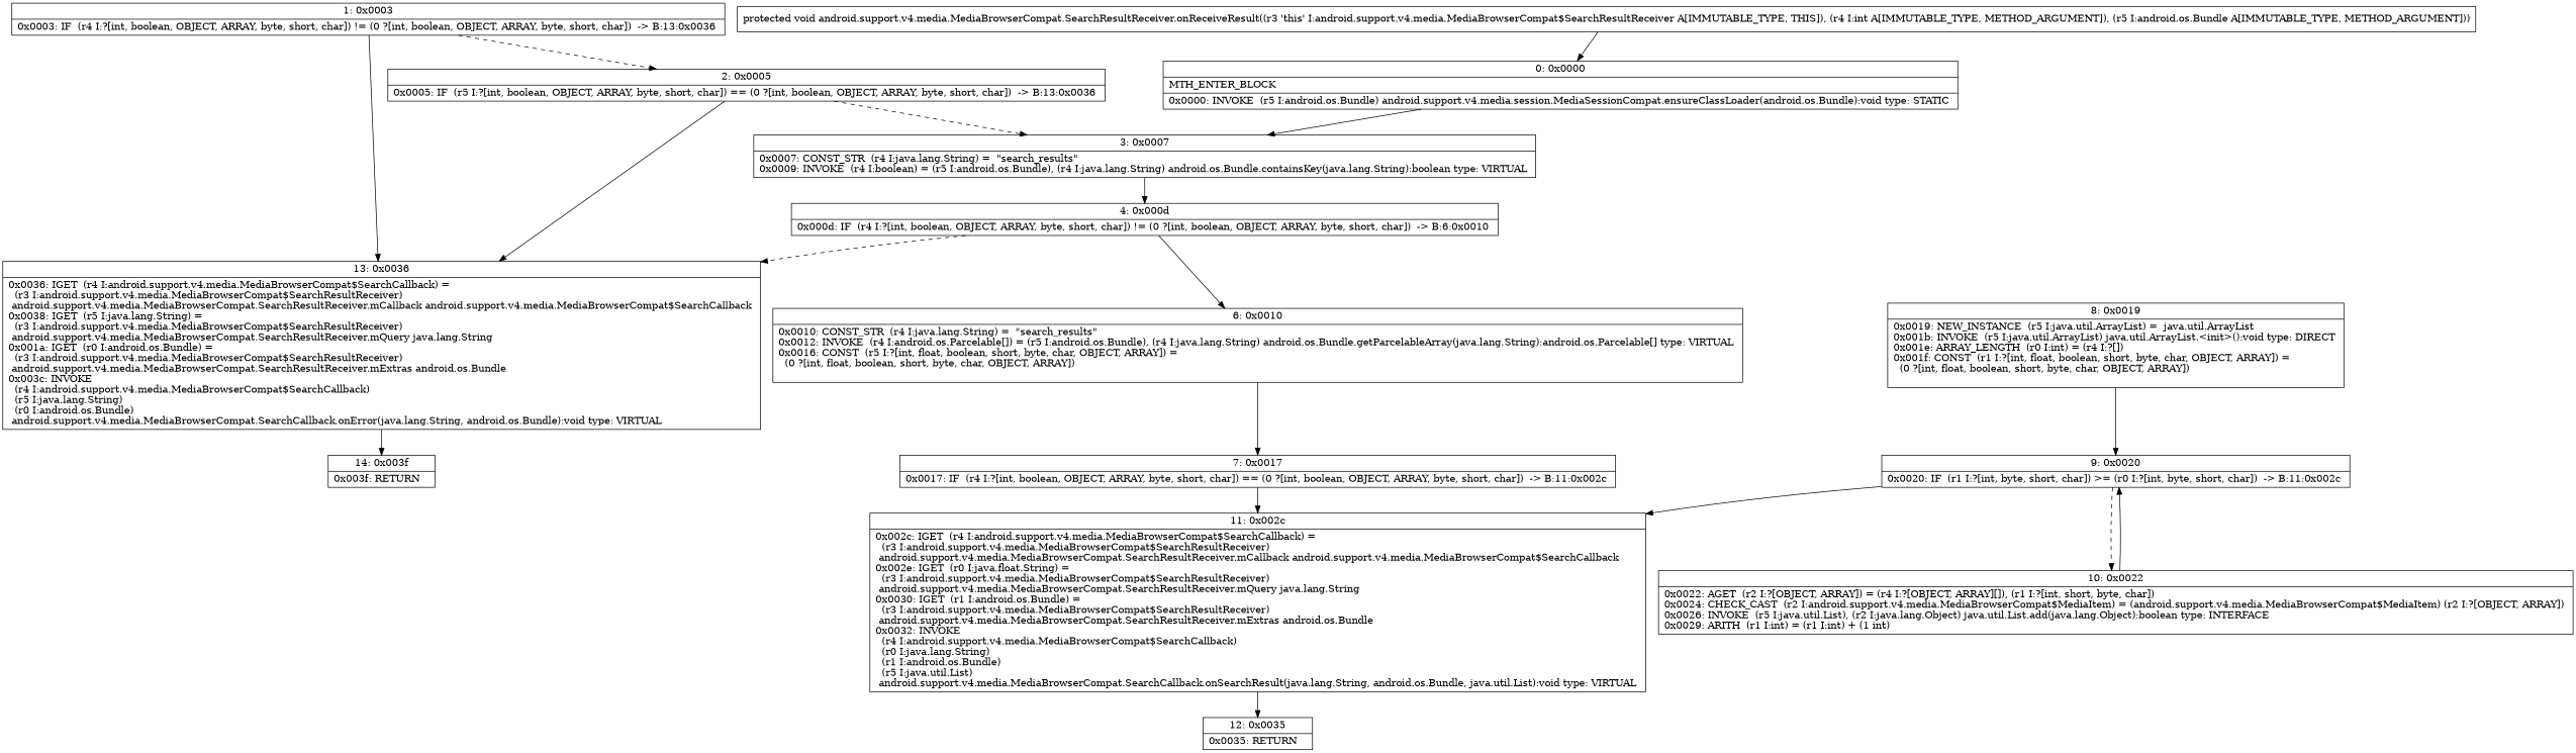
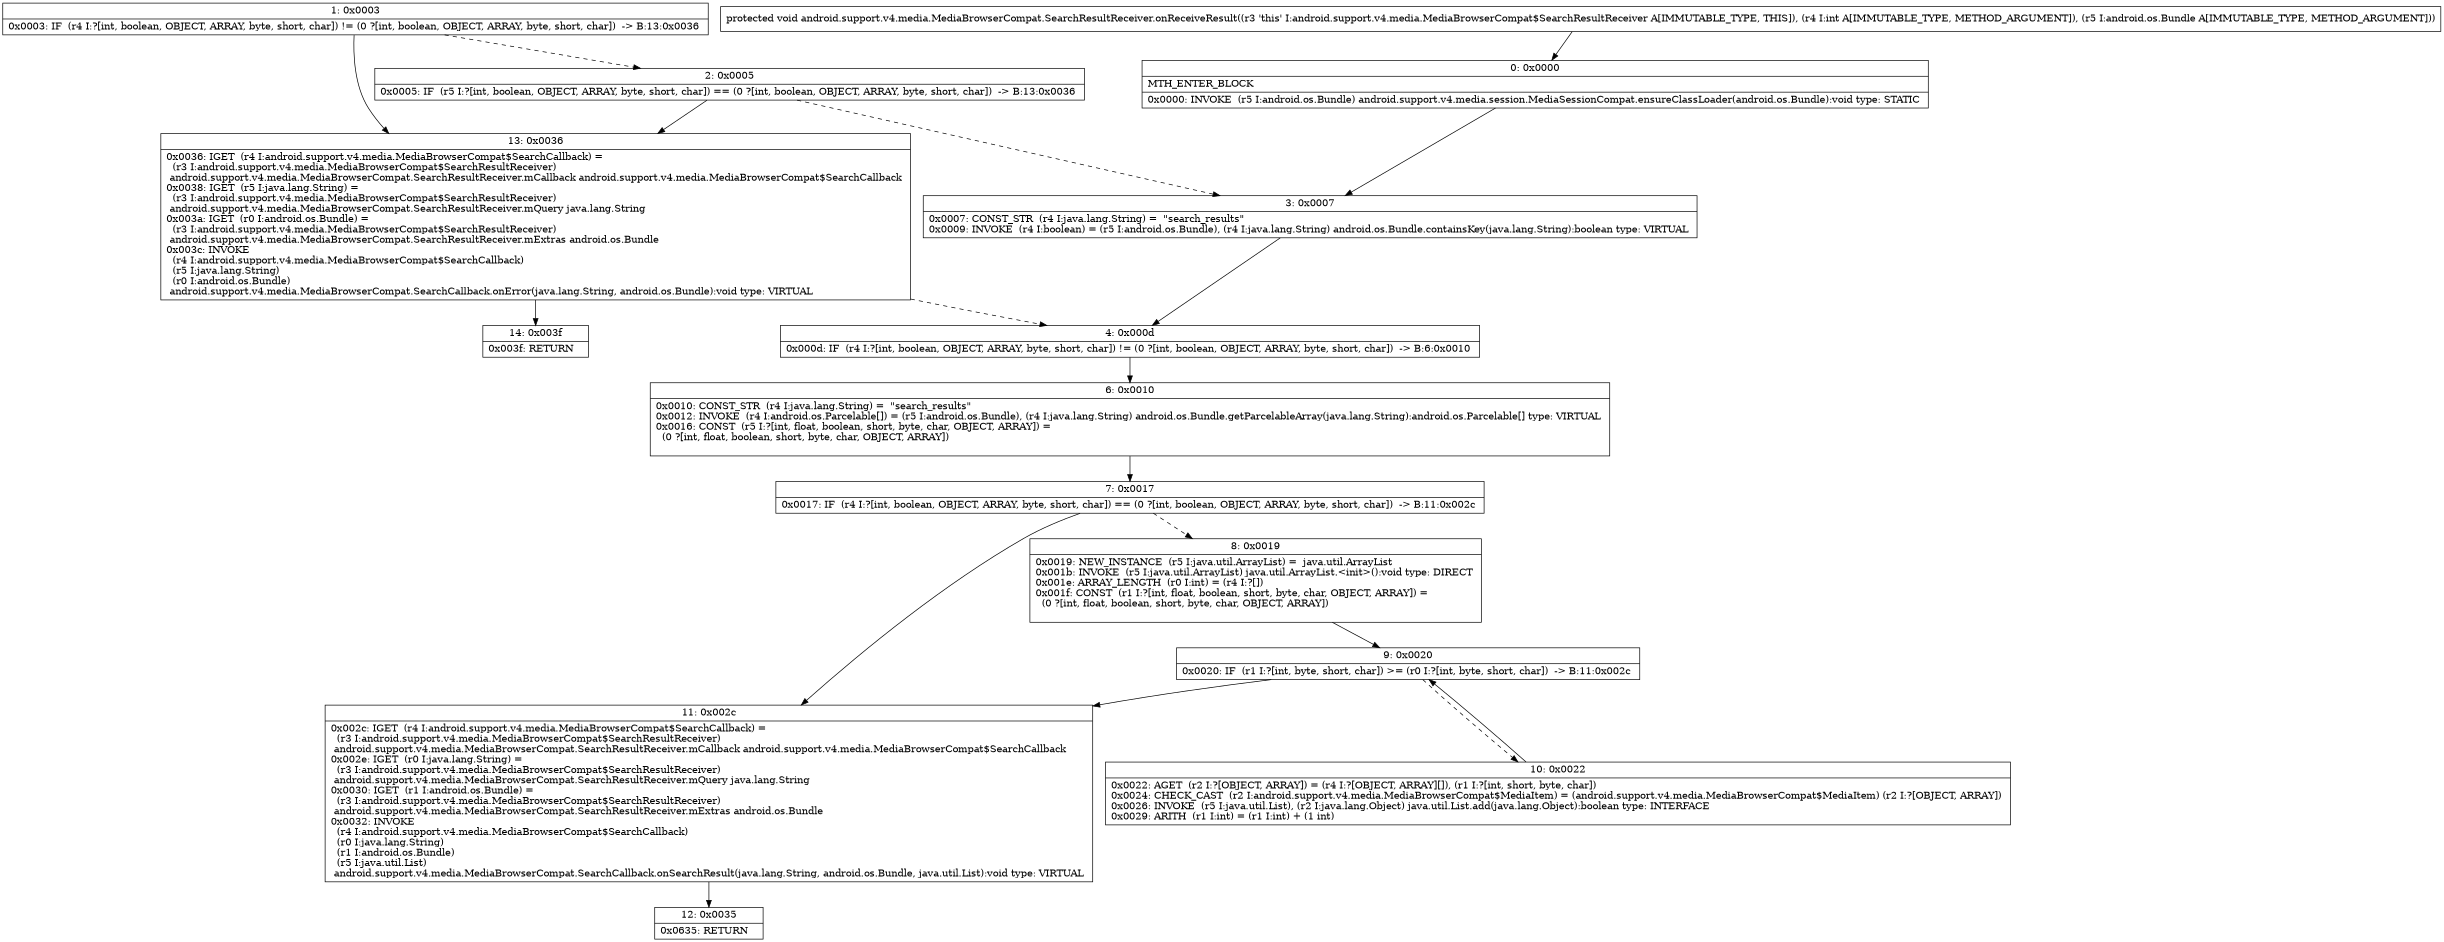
  digraph {
    node [shape=record]
    n1 [label="{0\:\ 0x0000|MTH_ENTER_BLOCK\l|0x0000: INVOKE  (r5 I:android.os.Bundle) android.support.v4.media.session.MediaSessionCompat.ensureClassLoader(android.os.Bundle):void type: STATIC \l}"]
    n2 [label="{3\:\ 0x0007|0x0007: CONST_STR  (r4 I:java.lang.String) =  \"search_results\" \l0x0009: INVOKE  (r4 I:boolean) = (r5 I:android.os.Bundle), (r4 I:java.lang.String) android.os.Bundle.containsKey(java.lang.String):boolean type: VIRTUAL \l}"]
    n3 [label="{1\:\ 0x0003|0x0003: IF  (r4 I:?[int, boolean, OBJECT, ARRAY, byte, short, char]) != (0 ?[int, boolean, OBJECT, ARRAY, byte, short, char])  \-\> B:13:0x0036 \l}"]
    n4 [label="{2\:\ 0x0005|0x0005: IF  (r5 I:?[int, boolean, OBJECT, ARRAY, byte, short, char]) == (0 ?[int, boolean, OBJECT, ARRAY, byte, short, char])  \-\> B:13:0x0036 \l}"]
-   n5 [label="{13\:\ 0x0036|0x0036: IGET  (r4 I:android.support.v4.media.MediaBrowserCompat$SearchCallback) = \l  (r3 I:android.support.v4.media.MediaBrowserCompat$SearchResultReceiver)\l android.support.v4.media.MediaBrowserCompat.SearchResultReceiver.mCallback android.support.v4.media.MediaBrowserCompat$SearchCallback \l0x0038: IGET  (r5 I:java.lang.String) = \l  (r3 I:android.support.v4.media.MediaBrowserCompat$SearchResultReceiver)\l android.support.v4.media.MediaBrowserCompat.SearchResultReceiver.mQuery java.lang.String \l0x001a: IGET  (r0 I:android.os.Bundle) = \l  (r3 I:android.support.v4.media.MediaBrowserCompat$SearchResultReceiver)\l android.support.v4.media.MediaBrowserCompat.SearchResultReceiver.mExtras android.os.Bundle \l0x003c: INVOKE  \l  (r4 I:android.support.v4.media.MediaBrowserCompat$SearchCallback)\l  (r5 I:java.lang.String)\l  (r0 I:android.os.Bundle)\l android.support.v4.media.MediaBrowserCompat.SearchCallback.onError(java.lang.String, android.os.Bundle):void type: VIRTUAL \l}"]
+   n5 [label="{13\:\ 0x0036|0x0036: IGET  (r4 I:android.support.v4.media.MediaBrowserCompat$SearchCallback) = \l  (r3 I:android.support.v4.media.MediaBrowserCompat$SearchResultReceiver)\l android.support.v4.media.MediaBrowserCompat.SearchResultReceiver.mCallback android.support.v4.media.MediaBrowserCompat$SearchCallback \l0x0038: IGET  (r5 I:java.lang.String) = \l  (r3 I:android.support.v4.media.MediaBrowserCompat$SearchResultReceiver)\l android.support.v4.media.MediaBrowserCompat.SearchResultReceiver.mQuery java.lang.String \l0x003a: IGET  (r0 I:android.os.Bundle) = \l  (r3 I:android.support.v4.media.MediaBrowserCompat$SearchResultReceiver)\l android.support.v4.media.MediaBrowserCompat.SearchResultReceiver.mExtras android.os.Bundle \l0x003c: INVOKE  \l  (r4 I:android.support.v4.media.MediaBrowserCompat$SearchCallback)\l  (r5 I:java.lang.String)\l  (r0 I:android.os.Bundle)\l android.support.v4.media.MediaBrowserCompat.SearchCallback.onError(java.lang.String, android.os.Bundle):void type: VIRTUAL \l}"]
    n6 [label="{14\:\ 0x003f|0x003f: RETURN   \l}"]
    n7 [label="{4\:\ 0x000d|0x000d: IF  (r4 I:?[int, boolean, OBJECT, ARRAY, byte, short, char]) != (0 ?[int, boolean, OBJECT, ARRAY, byte, short, char])  \-\> B:6:0x0010 \l}"]
    n8 [label="{6\:\ 0x0010|0x0010: CONST_STR  (r4 I:java.lang.String) =  \"search_results\" \l0x0012: INVOKE  (r4 I:android.os.Parcelable[]) = (r5 I:android.os.Bundle), (r4 I:java.lang.String) android.os.Bundle.getParcelableArray(java.lang.String):android.os.Parcelable[] type: VIRTUAL \l0x0016: CONST  (r5 I:?[int, float, boolean, short, byte, char, OBJECT, ARRAY]) = \l  (0 ?[int, float, boolean, short, byte, char, OBJECT, ARRAY])\l \l}"]
    n9 [label="{7\:\ 0x0017|0x0017: IF  (r4 I:?[int, boolean, OBJECT, ARRAY, byte, short, char]) == (0 ?[int, boolean, OBJECT, ARRAY, byte, short, char])  \-\> B:11:0x002c \l}"]
    n10 [label="{8\:\ 0x0019|0x0019: NEW_INSTANCE  (r5 I:java.util.ArrayList) =  java.util.ArrayList \l0x001b: INVOKE  (r5 I:java.util.ArrayList) java.util.ArrayList.\<init\>():void type: DIRECT \l0x001e: ARRAY_LENGTH  (r0 I:int) = (r4 I:?[]) \l0x001f: CONST  (r1 I:?[int, float, boolean, short, byte, char, OBJECT, ARRAY]) = \l  (0 ?[int, float, boolean, short, byte, char, OBJECT, ARRAY])\l \l}"]
-   n11 [label="{11\:\ 0x002c|0x002c: IGET  (r4 I:android.support.v4.media.MediaBrowserCompat$SearchCallback) = \l  (r3 I:android.support.v4.media.MediaBrowserCompat$SearchResultReceiver)\l android.support.v4.media.MediaBrowserCompat.SearchResultReceiver.mCallback android.support.v4.media.MediaBrowserCompat$SearchCallback \l0x002e: IGET  (r0 I:java.float.String) = \l  (r3 I:android.support.v4.media.MediaBrowserCompat$SearchResultReceiver)\l android.support.v4.media.MediaBrowserCompat.SearchResultReceiver.mQuery java.lang.String \l0x0030: IGET  (r1 I:android.os.Bundle) = \l  (r3 I:android.support.v4.media.MediaBrowserCompat$SearchResultReceiver)\l android.support.v4.media.MediaBrowserCompat.SearchResultReceiver.mExtras android.os.Bundle \l0x0032: INVOKE  \l  (r4 I:android.support.v4.media.MediaBrowserCompat$SearchCallback)\l  (r0 I:java.lang.String)\l  (r1 I:android.os.Bundle)\l  (r5 I:java.util.List)\l android.support.v4.media.MediaBrowserCompat.SearchCallback.onSearchResult(java.lang.String, android.os.Bundle, java.util.List):void type: VIRTUAL \l}"]
+   n11 [label="{11\:\ 0x002c|0x002c: IGET  (r4 I:android.support.v4.media.MediaBrowserCompat$SearchCallback) = \l  (r3 I:android.support.v4.media.MediaBrowserCompat$SearchResultReceiver)\l android.support.v4.media.MediaBrowserCompat.SearchResultReceiver.mCallback android.support.v4.media.MediaBrowserCompat$SearchCallback \l0x002e: IGET  (r0 I:java.lang.String) = \l  (r3 I:android.support.v4.media.MediaBrowserCompat$SearchResultReceiver)\l android.support.v4.media.MediaBrowserCompat.SearchResultReceiver.mQuery java.lang.String \l0x0030: IGET  (r1 I:android.os.Bundle) = \l  (r3 I:android.support.v4.media.MediaBrowserCompat$SearchResultReceiver)\l android.support.v4.media.MediaBrowserCompat.SearchResultReceiver.mExtras android.os.Bundle \l0x0032: INVOKE  \l  (r4 I:android.support.v4.media.MediaBrowserCompat$SearchCallback)\l  (r0 I:java.lang.String)\l  (r1 I:android.os.Bundle)\l  (r5 I:java.util.List)\l android.support.v4.media.MediaBrowserCompat.SearchCallback.onSearchResult(java.lang.String, android.os.Bundle, java.util.List):void type: VIRTUAL \l}"]
    n12 [label="{9\:\ 0x0020|0x0020: IF  (r1 I:?[int, byte, short, char]) \>= (r0 I:?[int, byte, short, char])  \-\> B:11:0x002c \l}"]
-   n13 [label="{12\:\ 0x0035|0x0035: RETURN   \l}"]
+   n13 [label="{12\:\ 0x0035|0x0635: RETURN   \l}"]
    n14 [label="{10\:\ 0x0022|0x0022: AGET  (r2 I:?[OBJECT, ARRAY]) = (r4 I:?[OBJECT, ARRAY][]), (r1 I:?[int, short, byte, char]) \l0x0024: CHECK_CAST  (r2 I:android.support.v4.media.MediaBrowserCompat$MediaItem) = (android.support.v4.media.MediaBrowserCompat$MediaItem) (r2 I:?[OBJECT, ARRAY]) \l0x0026: INVOKE  (r5 I:java.util.List), (r2 I:java.lang.Object) java.util.List.add(java.lang.Object):boolean type: INTERFACE \l0x0029: ARITH  (r1 I:int) = (r1 I:int) + (1 int) \l}"]
    n15 [label="{protected void android.support.v4.media.MediaBrowserCompat.SearchResultReceiver.onReceiveResult((r3 'this' I:android.support.v4.media.MediaBrowserCompat$SearchResultReceiver A[IMMUTABLE_TYPE, THIS]), (r4 I:int A[IMMUTABLE_TYPE, METHOD_ARGUMENT]), (r5 I:android.os.Bundle A[IMMUTABLE_TYPE, METHOD_ARGUMENT])) }"]
    n1 -> n2
    n2 -> n7
    n3 -> n4 [style=dashed]
    n3 -> n5
    n4 -> n2 [style=dashed]
    n4 -> n5
    n5 -> n6
-   n7 -> n5 [style=dashed]
+   n5 -> n7 [style=dashed]
    n7 -> n8
    n8 -> n9
+   n9 -> n10 [style=dashed]
    n9 -> n11
    n10 -> n12
    n11 -> n13
    n12 -> n11
    n12 -> n14 [style=dashed]
    n14 -> n12
    n15 -> n1
  }
